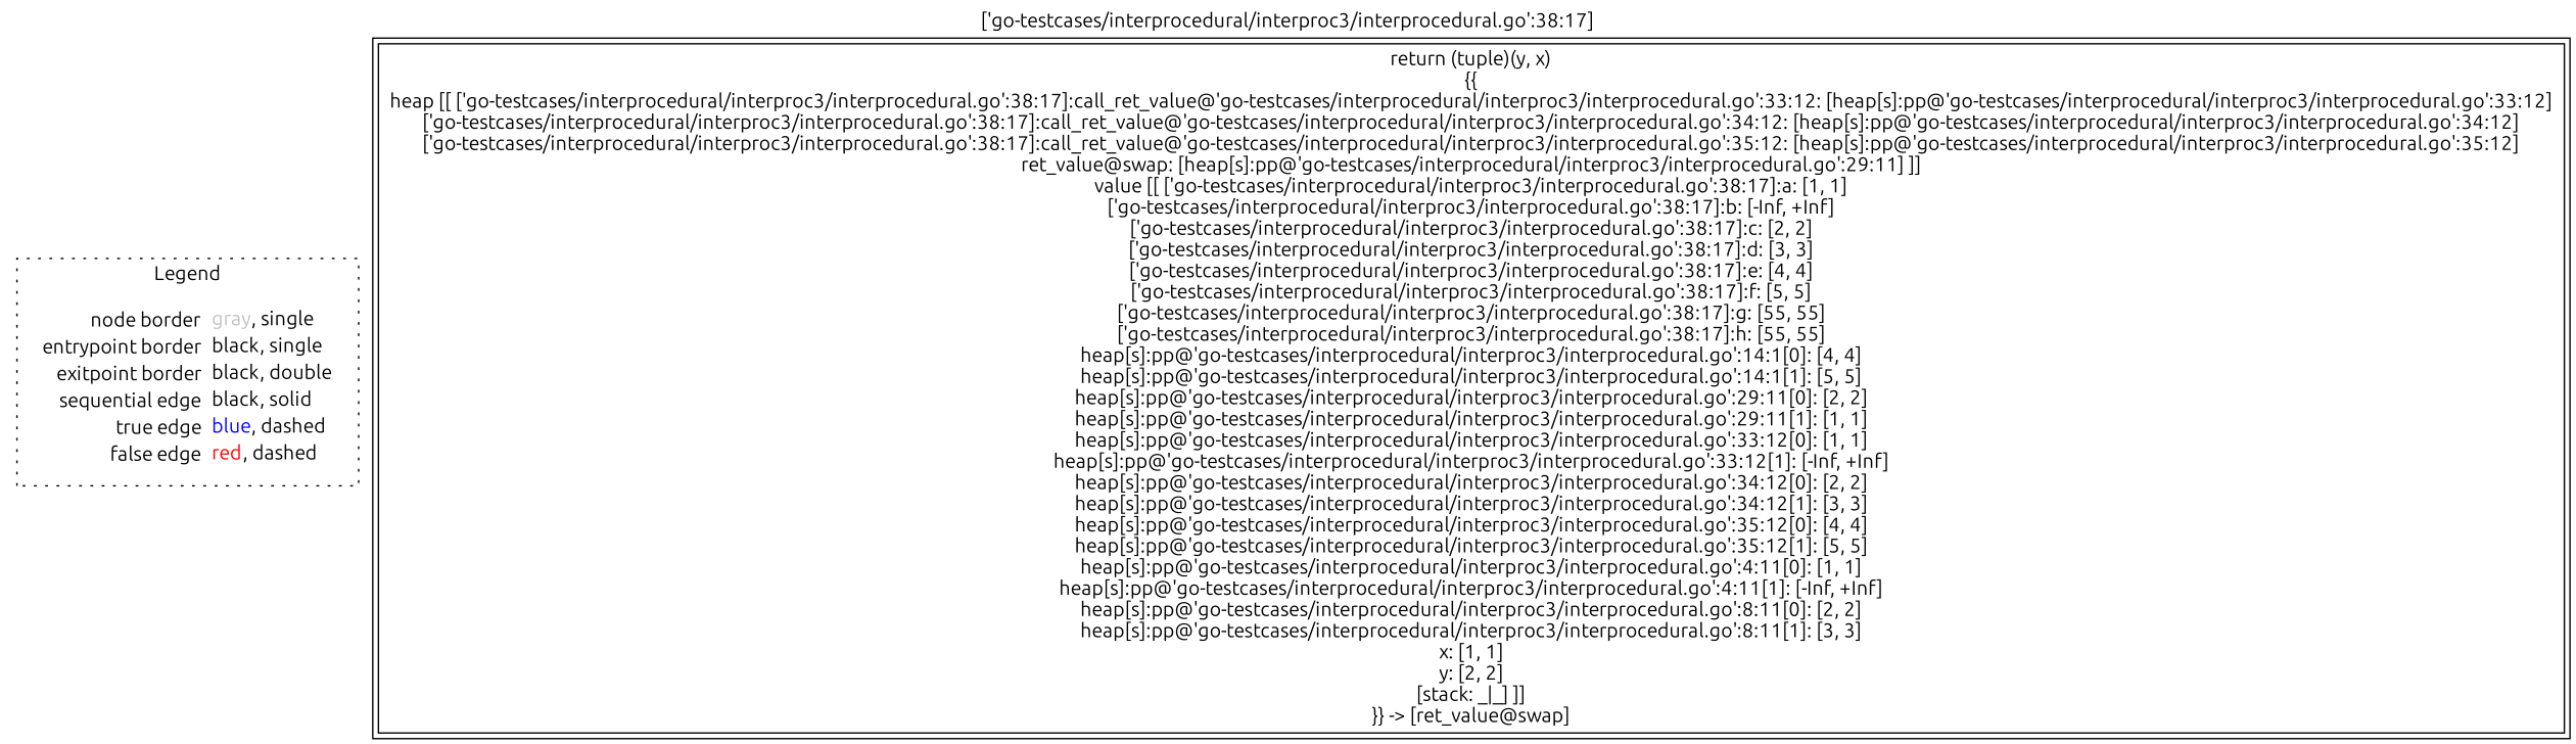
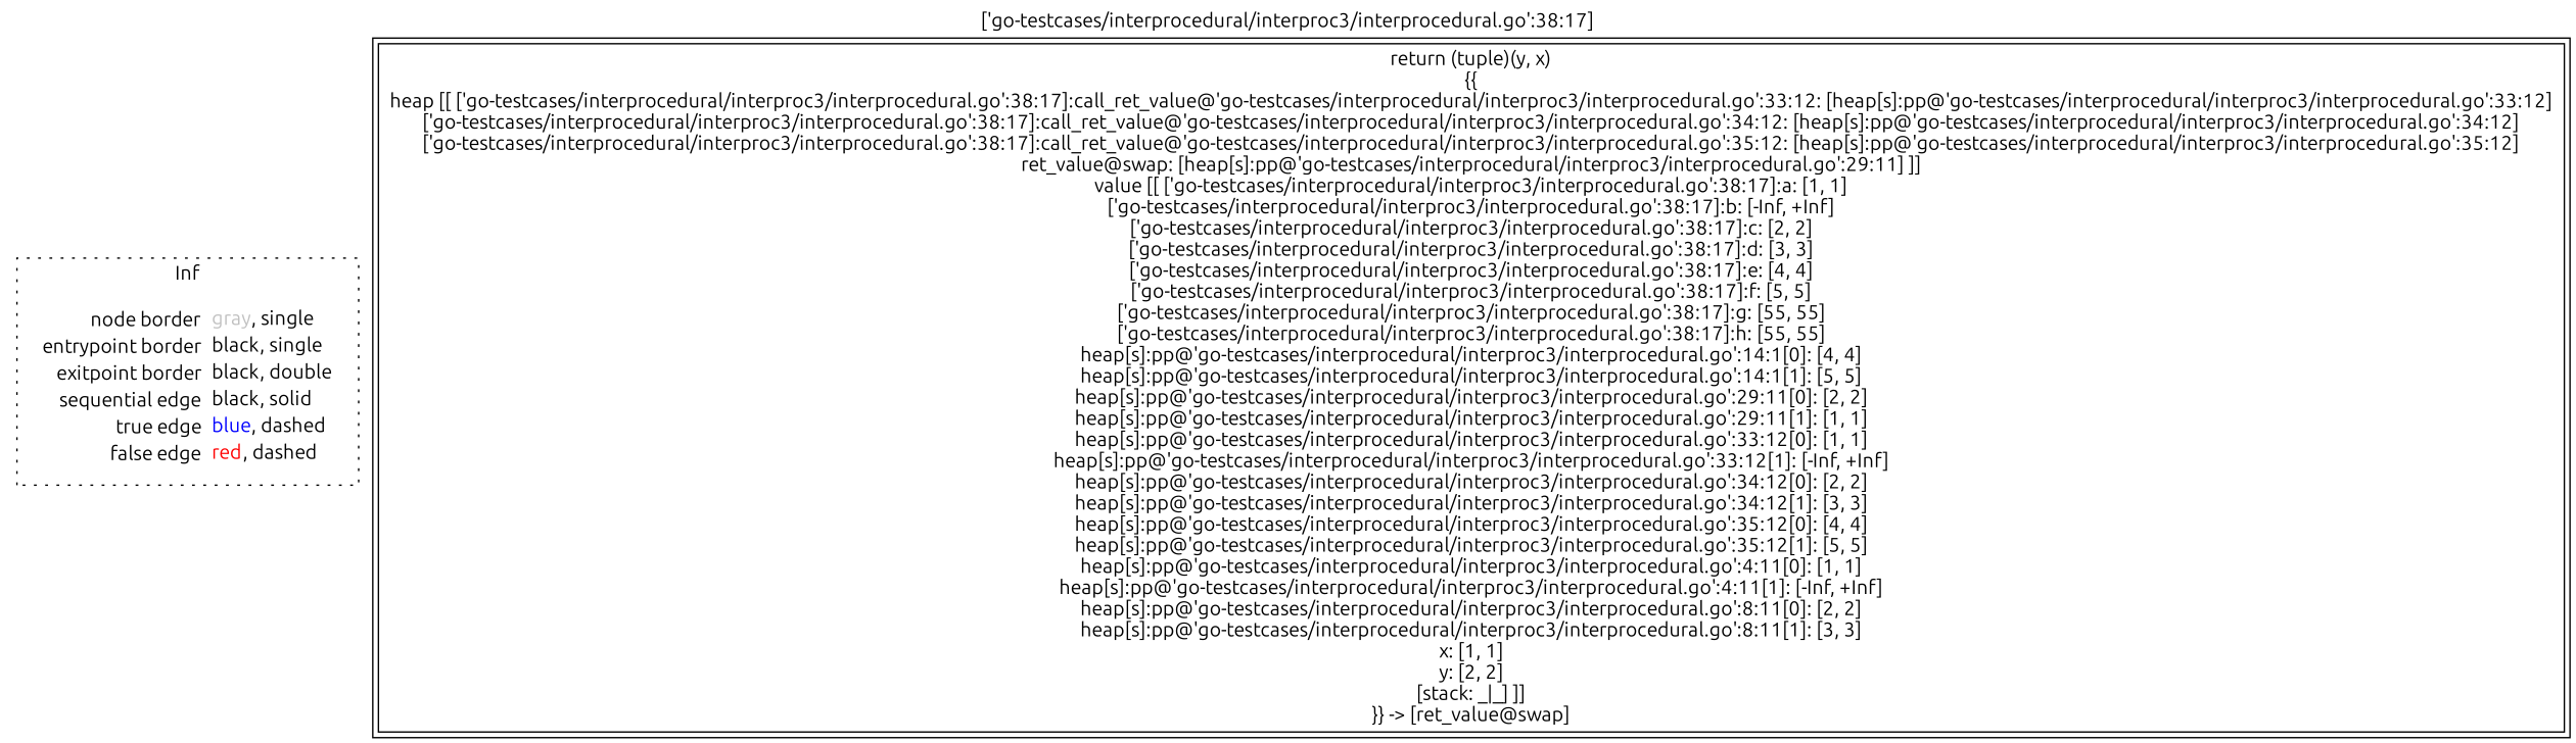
  digraph {
    label="['go-testcases/interprocedural/interproc3/interprocedural.go':38:17]"
    labelloc=t
    fontname=Ubuntu
    node [fontname=Ubuntu]
    n1 [label=<<table border="0" cellpadding="2" cellspacing="0" cellborder="0"><tr><td align="right">node border&nbsp;</td><td align="left"><font color="gray">gray</font>, single</td></tr><tr><td align="right">entrypoint border&nbsp;</td><td align="left"><font color="black">black</font>, single</td></tr><tr><td align="right">exitpoint border&nbsp;</td><td align="left"><font color="black">black</font>, double</td></tr><tr><td align="right">sequential edge&nbsp;</td><td align="left"><font color="black">black</font>, solid</td></tr><tr><td align="right">true edge&nbsp;</td><td align="left"><font color="blue">blue</font>, dashed</td></tr><tr><td align="right">false edge&nbsp;</td><td align="left"><font color="red">red</font>, dashed</td></tr></table>> shape=plaintext]
    n2 [color=black label=<return (tuple)(y, x)<BR/>{{<BR/>heap [[ ['go-testcases/interprocedural/interproc3/interprocedural.go':38:17]:call_ret_value@'go-testcases/interprocedural/interproc3/interprocedural.go':33:12: [heap[s]:pp@'go-testcases/interprocedural/interproc3/interprocedural.go':33:12]<BR/>['go-testcases/interprocedural/interproc3/interprocedural.go':38:17]:call_ret_value@'go-testcases/interprocedural/interproc3/interprocedural.go':34:12: [heap[s]:pp@'go-testcases/interprocedural/interproc3/interprocedural.go':34:12]<BR/>['go-testcases/interprocedural/interproc3/interprocedural.go':38:17]:call_ret_value@'go-testcases/interprocedural/interproc3/interprocedural.go':35:12: [heap[s]:pp@'go-testcases/interprocedural/interproc3/interprocedural.go':35:12]<BR/>ret_value@swap: [heap[s]:pp@'go-testcases/interprocedural/interproc3/interprocedural.go':29:11] ]]<BR/>value [[ ['go-testcases/interprocedural/interproc3/interprocedural.go':38:17]:a: [1, 1]<BR/>['go-testcases/interprocedural/interproc3/interprocedural.go':38:17]:b: [-Inf, +Inf]<BR/>['go-testcases/interprocedural/interproc3/interprocedural.go':38:17]:c: [2, 2]<BR/>['go-testcases/interprocedural/interproc3/interprocedural.go':38:17]:d: [3, 3]<BR/>['go-testcases/interprocedural/interproc3/interprocedural.go':38:17]:e: [4, 4]<BR/>['go-testcases/interprocedural/interproc3/interprocedural.go':38:17]:f: [5, 5]<BR/>['go-testcases/interprocedural/interproc3/interprocedural.go':38:17]:g: [55, 55]<BR/>['go-testcases/interprocedural/interproc3/interprocedural.go':38:17]:h: [55, 55]<BR/>heap[s]:pp@'go-testcases/interprocedural/interproc3/interprocedural.go':14:1[0]: [4, 4]<BR/>heap[s]:pp@'go-testcases/interprocedural/interproc3/interprocedural.go':14:1[1]: [5, 5]<BR/>heap[s]:pp@'go-testcases/interprocedural/interproc3/interprocedural.go':29:11[0]: [2, 2]<BR/>heap[s]:pp@'go-testcases/interprocedural/interproc3/interprocedural.go':29:11[1]: [1, 1]<BR/>heap[s]:pp@'go-testcases/interprocedural/interproc3/interprocedural.go':33:12[0]: [1, 1]<BR/>heap[s]:pp@'go-testcases/interprocedural/interproc3/interprocedural.go':33:12[1]: [-Inf, +Inf]<BR/>heap[s]:pp@'go-testcases/interprocedural/interproc3/interprocedural.go':34:12[0]: [2, 2]<BR/>heap[s]:pp@'go-testcases/interprocedural/interproc3/interprocedural.go':34:12[1]: [3, 3]<BR/>heap[s]:pp@'go-testcases/interprocedural/interproc3/interprocedural.go':35:12[0]: [4, 4]<BR/>heap[s]:pp@'go-testcases/interprocedural/interproc3/interprocedural.go':35:12[1]: [5, 5]<BR/>heap[s]:pp@'go-testcases/interprocedural/interproc3/interprocedural.go':4:11[0]: [1, 1]<BR/>heap[s]:pp@'go-testcases/interprocedural/interproc3/interprocedural.go':4:11[1]: [-Inf, +Inf]<BR/>heap[s]:pp@'go-testcases/interprocedural/interproc3/interprocedural.go':8:11[0]: [2, 2]<BR/>heap[s]:pp@'go-testcases/interprocedural/interproc3/interprocedural.go':8:11[1]: [3, 3]<BR/>x: [1, 1]<BR/>y: [2, 2]<BR/>[stack: _|_] ]]<BR/>}} -&gt; [ret_value@swap]> peripheries=2 shape=rect]
    subgraph cluster_1 {
-     label=Legend
+     label=Inf
      style=dotted
      n1
    }
  }
